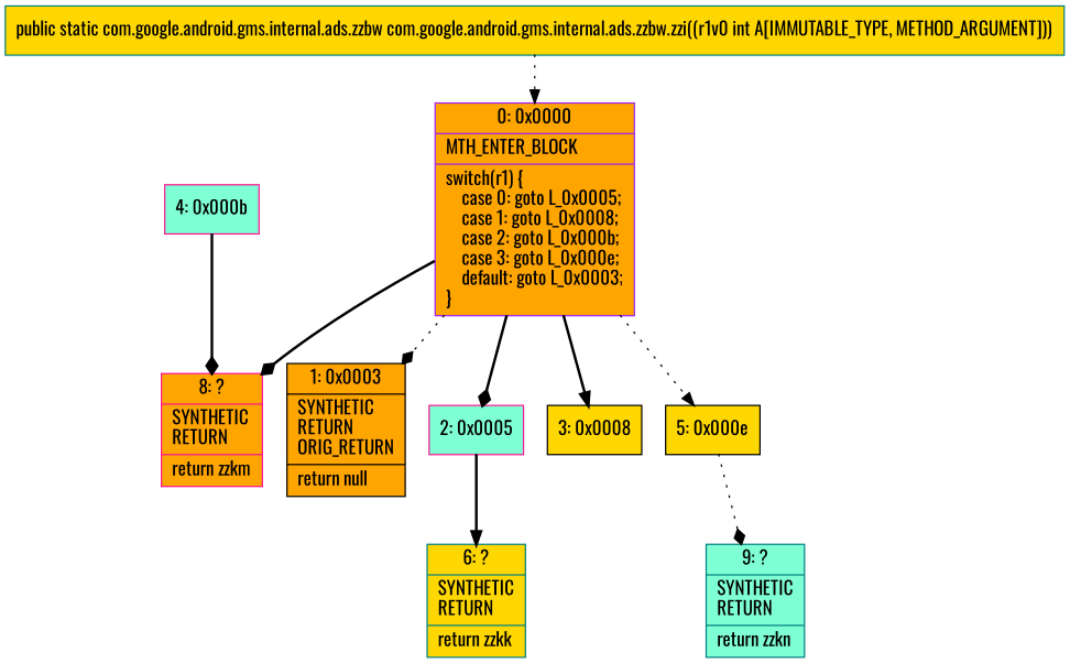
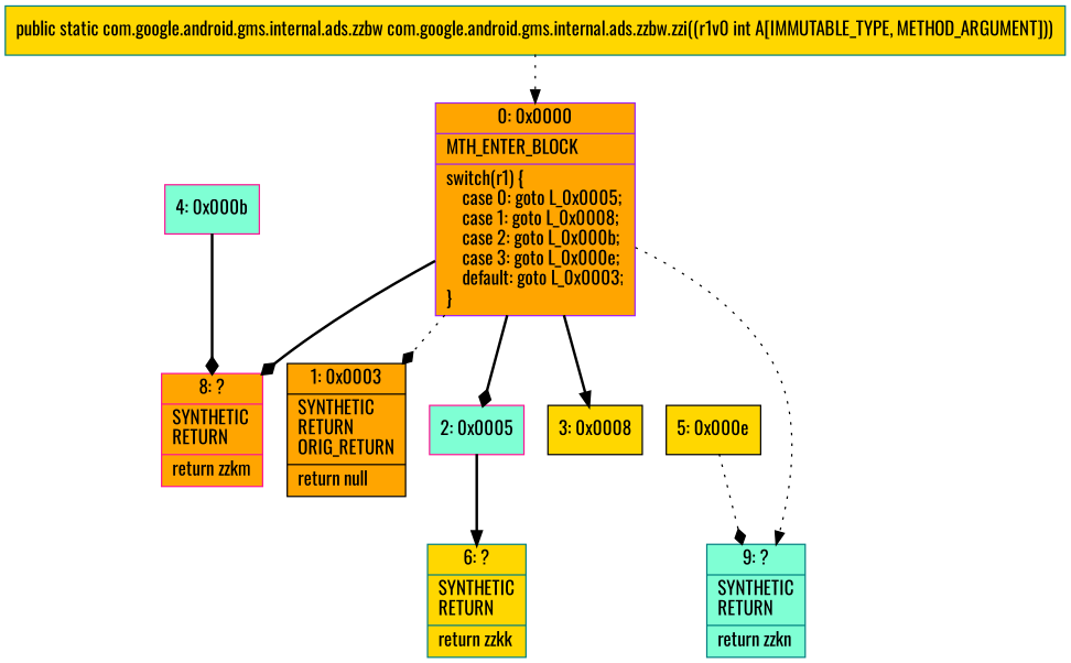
  digraph {
    fontname=Oswald
    node [color=black fillcolor=gold fontname=Oswald shape=record style=filled]
    edge [arrowhead=diamond fontname=Oswald style=bold]
    n1 [color=purple fillcolor=orange label="{0\:\ 0x0000|MTH_ENTER_BLOCK\l|switch(r1) \{\l    case 0: goto L_0x0005;\l    case 1: goto L_0x0008;\l    case 2: goto L_0x000b;\l    case 3: goto L_0x000e;\l    default: goto L_0x0003;\l\}\l}"]
    n2 [fillcolor=orange label="{1\:\ 0x0003|SYNTHETIC\lRETURN\lORIG_RETURN\l|return null\l}"]
    n3 [color=deeppink fillcolor=aquamarine label="{2\:\ 0x0005}"]
    n4 [label="{3\:\ 0x0008}"]
    n5 [label="{5\:\ 0x000e}"]
    n6 [color=deeppink fillcolor=orange label="{8\:\ ?|SYNTHETIC\lRETURN\l|return zzkm\l}"]
    n7 [color=teal label="{6\:\ ?|SYNTHETIC\lRETURN\l|return zzkk\l}"]
    n8 [color=deeppink fillcolor=aquamarine label="{4\:\ 0x000b}"]
    n9 [color=teal fillcolor=aquamarine label="{9\:\ ?|SYNTHETIC\lRETURN\l|return zzkn\l}"]
    n10 [color=teal label="{public static com.google.android.gms.internal.ads.zzbw com.google.android.gms.internal.ads.zzbw.zzi((r1v0 int A[IMMUTABLE_TYPE, METHOD_ARGUMENT])) }"]
    n1 -> n2 [style=dotted]
    n1 -> n3
    n1 -> n4 [arrowhead=normal]
-   n1 -> n5 [arrowhead=normal style=dotted]
+   n1 -> n9 [arrowhead=normal style=dotted]
    n1 -> n6
    n3 -> n7 [arrowhead=normal]
    n5 -> n9 [style=dotted]
    n8 -> n6
    n10 -> n1 [arrowhead=normal style=dotted]
  }
